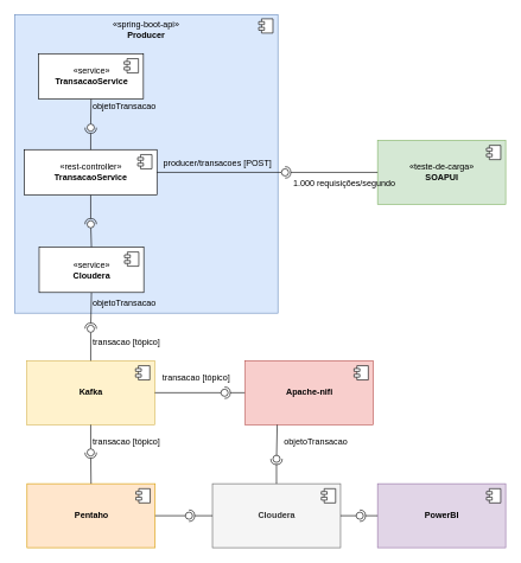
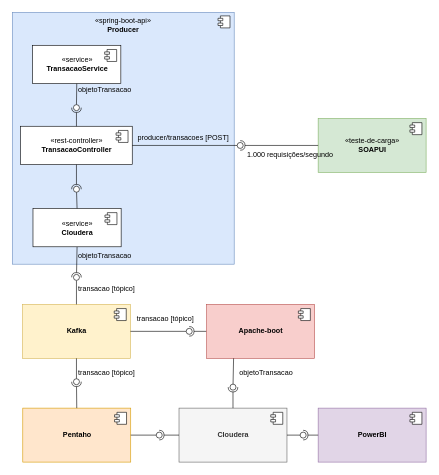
  <mxCell id="0" />
  <mxCell id="1" parent="0" />
  <mxCell id="2" value="" style="html=1;fillColor=#dae8fc;strokeColor=#6c8ebf;" parent="1" vertex="1"><mxGeometry x="20" y="20" width="370" height="420" as="geometry" /></mxCell>
- <mxCell id="3" value="«rest-controller»&lt;br&gt;&lt;b&gt;TransacaoService&lt;/b&gt;" style="html=1;dropTarget=0;" parent="1" vertex="1"><mxGeometry x="34" y="210" width="186" height="64" as="geometry" /></mxCell>
+ <mxCell id="3" value="«rest-controller»&lt;br&gt;&lt;b&gt;TransacaoController&lt;/b&gt;" style="html=1;dropTarget=0;" parent="1" vertex="1"><mxGeometry x="34" y="210" width="186" height="64" as="geometry" /></mxCell>
  <mxCell id="4" value="" style="shape=component;jettyWidth=8;jettyHeight=4;" parent="3" vertex="1"><mxGeometry x="1" width="20" height="20" relative="1" as="geometry"><mxPoint x="-27" y="7" as="offset" /></mxGeometry></mxCell>
  <mxCell id="5" value="producer/transacoes [POST]" style="text;html=1;align=center;verticalAlign=middle;resizable=0;points=[];autosize=1;" parent="1" vertex="1"><mxGeometry x="220" y="220" width="170" height="20" as="geometry" /></mxCell>
  <mxCell id="6" value="&lt;b&gt;Kafka&lt;/b&gt;" style="html=1;dropTarget=0;fillColor=#fff2cc;strokeColor=#d6b656;" parent="1" vertex="1"><mxGeometry x="37" y="507" width="180" height="90" as="geometry" /></mxCell>
  <mxCell id="7" value="" style="shape=component;jettyWidth=8;jettyHeight=4;" parent="6" vertex="1"><mxGeometry x="1" width="20" height="20" relative="1" as="geometry"><mxPoint x="-27" y="7" as="offset" /></mxGeometry></mxCell>
  <mxCell id="8" value="" style="rounded=0;orthogonalLoop=1;jettySize=auto;html=1;endArrow=none;endFill=0;exitX=1;exitY=0.5;exitDx=0;exitDy=0;" parent="1" source="6" target="10" edge="1"><mxGeometry relative="1" as="geometry"><mxPoint x="300" y="565" as="sourcePoint" /></mxGeometry></mxCell>
  <mxCell id="9" value="" style="rounded=0;orthogonalLoop=1;jettySize=auto;html=1;endArrow=halfCircle;endFill=0;entryX=0.5;entryY=0.5;entryDx=0;entryDy=0;endSize=6;strokeWidth=1;exitX=0;exitY=0.5;exitDx=0;exitDy=0;" parent="1" source="11" target="10" edge="1"><mxGeometry relative="1" as="geometry"><mxPoint x="185" y="463" as="sourcePoint" /></mxGeometry></mxCell>
  <mxCell id="10" value="" style="ellipse;whiteSpace=wrap;html=1;fontFamily=Helvetica;fontSize=12;fontColor=#000000;align=center;strokeColor=#000000;fillColor=#ffffff;points=[];aspect=fixed;resizable=0;" parent="1" vertex="1"><mxGeometry x="310" y="547" width="10" height="10" as="geometry" /></mxCell>
- <mxCell id="11" value="&lt;b&gt;Apache-nifi&lt;br&gt;&lt;/b&gt;" style="html=1;dropTarget=0;fillColor=#f8cecc;strokeColor=#b85450;" parent="1" vertex="1"><mxGeometry x="344" y="507" width="180" height="90" as="geometry" /></mxCell>
+ <mxCell id="11" value="&lt;b&gt;Apache-boot&lt;br&gt;&lt;/b&gt;" style="html=1;dropTarget=0;fillColor=#f8cecc;strokeColor=#b85450;" parent="1" vertex="1"><mxGeometry x="344" y="507" width="180" height="90" as="geometry" /></mxCell>
  <mxCell id="12" value="" style="shape=component;jettyWidth=8;jettyHeight=4;" parent="11" vertex="1"><mxGeometry x="1" width="20" height="20" relative="1" as="geometry"><mxPoint x="-27" y="7" as="offset" /></mxGeometry></mxCell>
  <mxCell id="13" value="" style="rounded=0;orthogonalLoop=1;jettySize=auto;html=1;endArrow=none;endFill=0;" parent="1" source="6" target="15" edge="1"><mxGeometry relative="1" as="geometry"><mxPoint x="303" y="512" as="sourcePoint" /></mxGeometry></mxCell>
  <mxCell id="14" value="" style="rounded=0;orthogonalLoop=1;jettySize=auto;html=1;endArrow=halfCircle;endFill=0;entryX=0.5;entryY=0.5;entryDx=0;entryDy=0;endSize=6;strokeWidth=1;exitX=0.5;exitY=1;exitDx=0;exitDy=0;" parent="1" source="54" target="15" edge="1"><mxGeometry relative="1" as="geometry"><mxPoint x="110" y="470" as="sourcePoint" /></mxGeometry></mxCell>
  <mxCell id="15" value="" style="ellipse;whiteSpace=wrap;html=1;fontFamily=Helvetica;fontSize=12;fontColor=#000000;align=center;strokeColor=#000000;fillColor=#ffffff;points=[];aspect=fixed;resizable=0;" parent="1" vertex="1"><mxGeometry x="122" y="457" width="10" height="10" as="geometry" /></mxCell>
  <mxCell id="16" value="transacao [tópico]" style="text;html=1;align=center;verticalAlign=middle;resizable=0;points=[];autosize=1;" parent="1" vertex="1"><mxGeometry x="122" y="471" width="110" height="20" as="geometry" /></mxCell>
  <mxCell id="17" value="«service»&lt;br&gt;&lt;b&gt;TransacaoService&lt;/b&gt;" style="html=1;dropTarget=0;" parent="1" vertex="1"><mxGeometry x="54" y="75" width="147" height="64" as="geometry" /></mxCell>
  <mxCell id="18" value="" style="shape=component;jettyWidth=8;jettyHeight=4;" parent="17" vertex="1"><mxGeometry x="1" width="20" height="20" relative="1" as="geometry"><mxPoint x="-27" y="7" as="offset" /></mxGeometry></mxCell>
  <mxCell id="19" value="" style="rounded=0;orthogonalLoop=1;jettySize=auto;html=1;endArrow=none;endFill=0;exitX=0.5;exitY=1;exitDx=0;exitDy=0;" parent="1" source="17" target="21" edge="1"><mxGeometry relative="1" as="geometry"><mxPoint x="160" y="565" as="sourcePoint" /></mxGeometry></mxCell>
  <mxCell id="20" value="" style="rounded=0;orthogonalLoop=1;jettySize=auto;html=1;endArrow=halfCircle;endFill=0;entryX=0.5;entryY=0.5;entryDx=0;entryDy=0;endSize=6;strokeWidth=1;exitX=0.5;exitY=0;exitDx=0;exitDy=0;" parent="1" source="3" target="21" edge="1"><mxGeometry relative="1" as="geometry"><mxPoint x="127" y="370" as="sourcePoint" /></mxGeometry></mxCell>
  <mxCell id="21" value="" style="ellipse;whiteSpace=wrap;html=1;fontFamily=Helvetica;fontSize=12;fontColor=#000000;align=center;strokeColor=#000000;fillColor=#ffffff;points=[];aspect=fixed;resizable=0;" parent="1" vertex="1"><mxGeometry x="122" y="174" width="10" height="10" as="geometry" /></mxCell>
  <mxCell id="22" value="objetoTransacao" style="text;html=1;align=center;verticalAlign=middle;resizable=0;points=[];autosize=1;" parent="1" vertex="1"><mxGeometry x="124" y="139" width="100" height="20" as="geometry" /></mxCell>
  <mxCell id="23" value="objetoTransacao" style="text;html=1;align=center;verticalAlign=middle;resizable=0;points=[];autosize=1;" parent="1" vertex="1"><mxGeometry x="124" y="417" width="100" height="20" as="geometry" /></mxCell>
  <mxCell id="24" value="transacao [tópico]" style="text;html=1;align=center;verticalAlign=middle;resizable=0;points=[];autosize=1;" parent="1" vertex="1"><mxGeometry x="220" y="521" width="110" height="20" as="geometry" /></mxCell>
  <mxCell id="25" value="«spring-boot-api»" style="text;align=center;fontStyle=0;verticalAlign=middle;spacingLeft=3;spacingRight=3;strokeColor=none;rotatable=0;points=[[0,0.5],[1,0.5]];portConstraint=eastwest;" parent="1" vertex="1"><mxGeometry x="165" y="20" width="80" height="26" as="geometry" /></mxCell>
  <mxCell id="26" value="" style="shape=component;jettyWidth=8;jettyHeight=4;" parent="1" vertex="1"><mxGeometry x="363" y="26" width="20" height="20" as="geometry"><mxPoint x="-27" y="7" as="offset" /></mxGeometry></mxCell>
  <mxCell id="27" value="Producer" style="text;align=center;fontStyle=1;verticalAlign=middle;spacingLeft=3;spacingRight=3;strokeColor=none;rotatable=0;points=[[0,0.5],[1,0.5]];portConstraint=eastwest;" parent="1" vertex="1"><mxGeometry x="165" y="36" width="80" height="26" as="geometry" /></mxCell>
  <mxCell id="28" value="&lt;b&gt;Pentaho&lt;br&gt;&lt;/b&gt;" style="html=1;dropTarget=0;fillColor=#ffe6cc;strokeColor=#d79b00;" parent="1" vertex="1"><mxGeometry x="37.5" y="680" width="180" height="90" as="geometry" /></mxCell>
  <mxCell id="29" value="" style="shape=component;jettyWidth=8;jettyHeight=4;" parent="28" vertex="1"><mxGeometry x="1" width="20" height="20" relative="1" as="geometry"><mxPoint x="-27" y="7" as="offset" /></mxGeometry></mxCell>
  <mxCell id="30" value="&lt;b&gt;Cloudera&lt;br&gt;&lt;/b&gt;" style="html=1;dropTarget=0;fillColor=#f5f5f5;strokeColor=#666666;fontColor=#333333;" parent="1" vertex="1"><mxGeometry x="298" y="680" width="180" height="90" as="geometry" /></mxCell>
  <mxCell id="31" value="" style="shape=component;jettyWidth=8;jettyHeight=4;" parent="30" vertex="1"><mxGeometry x="1" width="20" height="20" relative="1" as="geometry"><mxPoint x="-27" y="7" as="offset" /></mxGeometry></mxCell>
  <mxCell id="32" value="&lt;b&gt;PowerBI&lt;br&gt;&lt;/b&gt;" style="html=1;dropTarget=0;fillColor=#e1d5e7;strokeColor=#9673a6;" parent="1" vertex="1"><mxGeometry x="530" y="680" width="180" height="90" as="geometry" /></mxCell>
  <mxCell id="33" value="" style="shape=component;jettyWidth=8;jettyHeight=4;" parent="32" vertex="1"><mxGeometry x="1" width="20" height="20" relative="1" as="geometry"><mxPoint x="-27" y="7" as="offset" /></mxGeometry></mxCell>
  <mxCell id="34" value="" style="rounded=0;orthogonalLoop=1;jettySize=auto;html=1;endArrow=none;endFill=0;exitX=0.25;exitY=1;exitDx=0;exitDy=0;" parent="1" source="11" target="36" edge="1"><mxGeometry relative="1" as="geometry"><mxPoint x="310" y="705" as="sourcePoint" /></mxGeometry></mxCell>
  <mxCell id="35" value="" style="rounded=0;orthogonalLoop=1;jettySize=auto;html=1;endArrow=halfCircle;endFill=0;entryX=0.5;entryY=0.5;entryDx=0;entryDy=0;endSize=6;strokeWidth=1;exitX=0.5;exitY=0;exitDx=0;exitDy=0;" parent="1" source="30" target="36" edge="1"><mxGeometry relative="1" as="geometry"><mxPoint x="350" y="705" as="sourcePoint" /></mxGeometry></mxCell>
  <mxCell id="36" value="" style="ellipse;whiteSpace=wrap;html=1;fontFamily=Helvetica;fontSize=12;fontColor=#000000;align=center;strokeColor=#000000;fillColor=#ffffff;points=[];aspect=fixed;resizable=0;" parent="1" vertex="1"><mxGeometry x="383" y="640" width="10" height="10" as="geometry" /></mxCell>
  <mxCell id="37" value="" style="rounded=0;orthogonalLoop=1;jettySize=auto;html=1;endArrow=none;endFill=0;exitX=1;exitY=0.5;exitDx=0;exitDy=0;" parent="1" source="30" target="39" edge="1"><mxGeometry relative="1" as="geometry"><mxPoint x="310" y="705" as="sourcePoint" /></mxGeometry></mxCell>
  <mxCell id="38" value="" style="rounded=0;orthogonalLoop=1;jettySize=auto;html=1;endArrow=halfCircle;endFill=0;entryX=0.5;entryY=0.5;entryDx=0;entryDy=0;endSize=6;strokeWidth=1;exitX=0;exitY=0.5;exitDx=0;exitDy=0;" parent="1" source="32" target="39" edge="1"><mxGeometry relative="1" as="geometry"><mxPoint x="350" y="705" as="sourcePoint" /></mxGeometry></mxCell>
  <mxCell id="39" value="" style="ellipse;whiteSpace=wrap;html=1;fontFamily=Helvetica;fontSize=12;fontColor=#000000;align=center;strokeColor=#000000;fillColor=#ffffff;points=[];aspect=fixed;resizable=0;" parent="1" vertex="1"><mxGeometry x="500" y="720" width="10" height="10" as="geometry" /></mxCell>
  <mxCell id="40" value="objetoTransacao" style="text;html=1;align=center;verticalAlign=middle;resizable=0;points=[];autosize=1;" parent="1" vertex="1"><mxGeometry x="393" y="611" width="100" height="20" as="geometry" /></mxCell>
  <mxCell id="41" value="«teste-de-carga»&lt;br&gt;&lt;b&gt;SOAPUI&lt;/b&gt;" style="html=1;dropTarget=0;fillColor=#d5e8d4;strokeColor=#82b366;" parent="1" vertex="1"><mxGeometry x="530" y="197" width="180" height="90" as="geometry" /></mxCell>
  <mxCell id="42" value="" style="shape=component;jettyWidth=8;jettyHeight=4;" parent="41" vertex="1"><mxGeometry x="1" width="20" height="20" relative="1" as="geometry"><mxPoint x="-27" y="7" as="offset" /></mxGeometry></mxCell>
  <mxCell id="43" value="" style="rounded=0;orthogonalLoop=1;jettySize=auto;html=1;endArrow=none;endFill=0;exitX=1;exitY=0.5;exitDx=0;exitDy=0;" parent="1" source="3" target="45" edge="1"><mxGeometry relative="1" as="geometry"><mxPoint x="310" y="505" as="sourcePoint" /></mxGeometry></mxCell>
  <mxCell id="44" value="" style="rounded=0;orthogonalLoop=1;jettySize=auto;html=1;endArrow=halfCircle;endFill=0;entryX=0.5;entryY=0.5;entryDx=0;entryDy=0;endSize=6;strokeWidth=1;exitX=0;exitY=0.5;exitDx=0;exitDy=0;" parent="1" source="41" target="45" edge="1"><mxGeometry relative="1" as="geometry"><mxPoint x="350" y="382" as="sourcePoint" /></mxGeometry></mxCell>
  <mxCell id="45" value="" style="ellipse;whiteSpace=wrap;html=1;fontFamily=Helvetica;fontSize=12;fontColor=#000000;align=center;strokeColor=#000000;fillColor=#ffffff;points=[];aspect=fixed;resizable=0;" parent="1" vertex="1"><mxGeometry x="395" y="237" width="10" height="10" as="geometry" /></mxCell>
  <mxCell id="46" value="1.000 requisições/segundo" style="text;html=1;align=center;verticalAlign=middle;resizable=0;points=[];autosize=1;" parent="1" vertex="1"><mxGeometry x="403" y="247" width="160" height="20" as="geometry" /></mxCell>
  <mxCell id="47" value="" style="rounded=0;orthogonalLoop=1;jettySize=auto;html=1;endArrow=none;endFill=0;exitX=0.5;exitY=1;exitDx=0;exitDy=0;" parent="1" source="6" target="49" edge="1"><mxGeometry relative="1" as="geometry"><mxPoint x="310" y="515" as="sourcePoint" /></mxGeometry></mxCell>
  <mxCell id="48" value="" style="rounded=0;orthogonalLoop=1;jettySize=auto;html=1;endArrow=halfCircle;endFill=0;entryX=0.5;entryY=0.5;entryDx=0;entryDy=0;endSize=6;strokeWidth=1;exitX=0.5;exitY=0;exitDx=0;exitDy=0;" parent="1" source="28" target="49" edge="1"><mxGeometry relative="1" as="geometry"><mxPoint x="350" y="515" as="sourcePoint" /></mxGeometry></mxCell>
  <mxCell id="49" value="" style="ellipse;whiteSpace=wrap;html=1;fontFamily=Helvetica;fontSize=12;fontColor=#000000;align=center;strokeColor=#000000;fillColor=#ffffff;points=[];aspect=fixed;resizable=0;" parent="1" vertex="1"><mxGeometry x="122" y="631" width="10" height="10" as="geometry" /></mxCell>
  <mxCell id="50" value="transacao [tópico]" style="text;html=1;align=center;verticalAlign=middle;resizable=0;points=[];autosize=1;" parent="1" vertex="1"><mxGeometry x="122" y="611" width="110" height="20" as="geometry" /></mxCell>
  <mxCell id="51" value="" style="rounded=0;orthogonalLoop=1;jettySize=auto;html=1;endArrow=none;endFill=0;exitX=1;exitY=0.5;exitDx=0;exitDy=0;" parent="1" source="28" target="53" edge="1"><mxGeometry relative="1" as="geometry"><mxPoint x="310" y="515" as="sourcePoint" /></mxGeometry></mxCell>
  <mxCell id="52" value="" style="rounded=0;orthogonalLoop=1;jettySize=auto;html=1;endArrow=halfCircle;endFill=0;entryX=0.5;entryY=0.5;entryDx=0;entryDy=0;endSize=6;strokeWidth=1;exitX=0;exitY=0.5;exitDx=0;exitDy=0;" parent="1" source="30" target="53" edge="1"><mxGeometry relative="1" as="geometry"><mxPoint x="350" y="515" as="sourcePoint" /></mxGeometry></mxCell>
  <mxCell id="53" value="" style="ellipse;whiteSpace=wrap;html=1;fontFamily=Helvetica;fontSize=12;fontColor=#000000;align=center;strokeColor=#000000;fillColor=#ffffff;points=[];aspect=fixed;resizable=0;" parent="1" vertex="1"><mxGeometry x="260" y="720" width="10" height="10" as="geometry" /></mxCell>
  <mxCell id="54" value="«service»&lt;br&gt;&lt;b&gt;Cloudera&lt;/b&gt;" style="html=1;dropTarget=0;" vertex="1" parent="1"><mxGeometry x="54.5" y="347" width="147" height="64" as="geometry" /></mxCell>
  <mxCell id="55" value="" style="shape=component;jettyWidth=8;jettyHeight=4;" vertex="1" parent="54"><mxGeometry x="1" width="20" height="20" relative="1" as="geometry"><mxPoint x="-27" y="7" as="offset" /></mxGeometry></mxCell>
  <mxCell id="56" value="" style="rounded=0;orthogonalLoop=1;jettySize=auto;html=1;endArrow=none;endFill=0;exitX=0.5;exitY=0;exitDx=0;exitDy=0;" edge="1" target="58" parent="1" source="54"><mxGeometry relative="1" as="geometry"><mxPoint x="300" y="365" as="sourcePoint" /></mxGeometry></mxCell>
  <mxCell id="57" value="" style="rounded=0;orthogonalLoop=1;jettySize=auto;html=1;endArrow=halfCircle;endFill=0;entryX=0.5;entryY=0.5;entryDx=0;entryDy=0;endSize=6;strokeWidth=1;exitX=0.5;exitY=1;exitDx=0;exitDy=0;" edge="1" target="58" parent="1" source="3"><mxGeometry relative="1" as="geometry"><mxPoint x="340" y="365" as="sourcePoint" /></mxGeometry></mxCell>
  <mxCell id="58" value="" style="ellipse;whiteSpace=wrap;html=1;fontFamily=Helvetica;fontSize=12;fontColor=#000000;align=center;strokeColor=#000000;fillColor=#ffffff;points=[];aspect=fixed;resizable=0;" vertex="1" parent="1"><mxGeometry x="122" y="310" width="10" height="10" as="geometry" /></mxCell>
